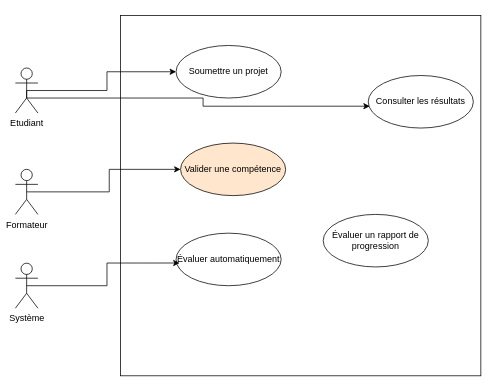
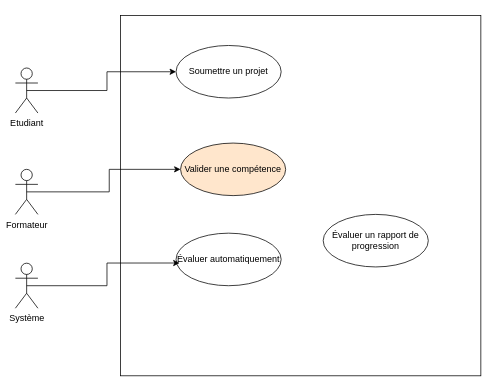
  <mxCell id="0" value="" />
  <mxCell id="1" parent="0" />
  <mxCell id="2" value="Etudiant" style="shape=umlActor;verticalLabelPosition=bottom;verticalAlign=top;html=1;" vertex="1" parent="1"><mxGeometry x="20" y="90" width="30" height="60" as="geometry" /></mxCell>
  <mxCell id="3" value="Système" style="shape=umlActor;verticalLabelPosition=bottom;verticalAlign=top;html=1;" vertex="1" parent="1"><mxGeometry x="20" y="350" width="30" height="60" as="geometry" /></mxCell>
  <mxCell id="4" value="Formateur" style="shape=umlActor;verticalLabelPosition=bottom;verticalAlign=top;html=1;" vertex="1" parent="1"><mxGeometry x="20" y="225" width="30" height="60" as="geometry" /></mxCell>
  <mxCell id="5" value="" style="whiteSpace=wrap;html=1;aspect=fixed;" vertex="1" parent="1"><mxGeometry x="160" y="20" width="480" height="480" as="geometry" /></mxCell>
  <mxCell id="6" value="Soumettre un projet" style="ellipse;whiteSpace=wrap;html=1;" vertex="1" parent="1"><mxGeometry x="234" y="60" width="140" height="70" as="geometry" /></mxCell>
  <mxCell id="7" value="Évaluer automatiquement" style="ellipse;whiteSpace=wrap;html=1;" vertex="1" parent="1"><mxGeometry x="234" y="310" width="140" height="70" as="geometry" /></mxCell>
  <mxCell id="8" value="Valider une compétence" style="ellipse;whiteSpace=wrap;html=1;fillColor=#ffe6cc;" vertex="1" parent="1"><mxGeometry x="240" y="190" width="140" height="70" as="geometry" /></mxCell>
- <mxCell id="9" value="Consulter les résultats" style="ellipse;whiteSpace=wrap;html=1;" vertex="1" parent="1"><mxGeometry x="490" y="100" width="140" height="70" as="geometry" /></mxCell>
  <mxCell id="10" value="Évaluer un rapport de progression" style="ellipse;whiteSpace=wrap;html=1;" vertex="1" parent="1"><mxGeometry x="430" y="285" width="140" height="70" as="geometry" /></mxCell>
  <mxCell id="11" style="edgeStyle=orthogonalEdgeStyle;rounded=0;orthogonalLoop=1;jettySize=auto;html=1;exitX=0.5;exitY=0.5;exitDx=0;exitDy=0;exitPerimeter=0;entryX=0.034;entryY=0.568;entryDx=0;entryDy=0;entryPerimeter=0;" edge="1" parent="1" source="3" target="7"><mxGeometry relative="1" as="geometry" /></mxCell>
  <mxCell id="12" style="edgeStyle=orthogonalEdgeStyle;rounded=0;orthogonalLoop=1;jettySize=auto;html=1;exitX=0.5;exitY=0.5;exitDx=0;exitDy=0;exitPerimeter=0;entryX=0;entryY=0.5;entryDx=0;entryDy=0;" edge="1" parent="1" source="2" target="6"><mxGeometry relative="1" as="geometry" /></mxCell>
  <mxCell id="13" style="edgeStyle=orthogonalEdgeStyle;rounded=0;orthogonalLoop=1;jettySize=auto;html=1;exitX=0.5;exitY=0.5;exitDx=0;exitDy=0;exitPerimeter=0;" edge="1" parent="1" source="4" target="8"><mxGeometry relative="1" as="geometry" /></mxCell>
- <mxCell id="14" style="edgeStyle=orthogonalEdgeStyle;rounded=0;orthogonalLoop=1;jettySize=auto;html=1;exitX=0.5;exitY=0.5;exitDx=0;exitDy=0;exitPerimeter=0;entryX=0.015;entryY=0.584;entryDx=0;entryDy=0;entryPerimeter=0;" edge="1" parent="1" source="2" target="9"><mxGeometry relative="1" as="geometry"><Array as="points"><mxPoint x="35" y="130" /><mxPoint x="270" y="130" /><mxPoint x="270" y="141" /></Array></mxGeometry></mxCell>
